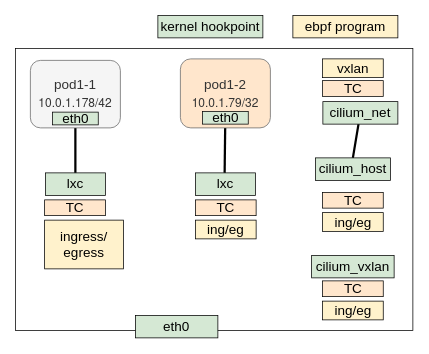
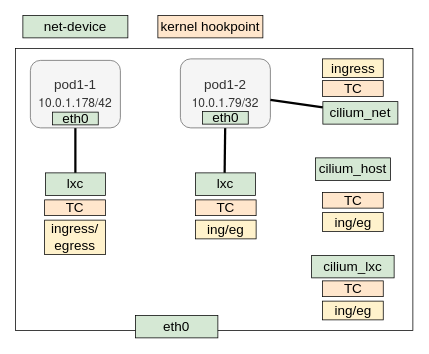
  <mxCell id="0" />
  <mxCell id="1" parent="0" />
  <mxCell id="2" value="" style="rounded=0;whiteSpace=wrap;html=1;" parent="1" vertex="1"><mxGeometry x="20" y="64" width="530" height="376" as="geometry" /></mxCell>
  <mxCell id="3" style="rounded=0;orthogonalLoop=1;jettySize=auto;html=1;entryX=0.5;entryY=0;entryDx=0;entryDy=0;fontSize=18;endArrow=none;endFill=0;strokeWidth=3;" parent="1" source="4" target="7" edge="1"><mxGeometry relative="1" as="geometry" /></mxCell>
  <mxCell id="4" value="pod1-1&lt;br&gt;&lt;p class=&quot;p1&quot; style=&quot;margin: 0px ; font-stretch: normal ; font-size: 16px ; line-height: normal ; font-family: &amp;#34;helvetica neue&amp;#34;&quot;&gt;10.0.1.178/42&lt;/p&gt;" style="rounded=1;whiteSpace=wrap;html=1;fontSize=18;fillColor=#f5f5f5;strokeColor=#666666;fontColor=#333333;" parent="1" vertex="1"><mxGeometry x="40" y="80" width="120" height="90" as="geometry" /></mxCell>
  <mxCell id="5" style="edgeStyle=none;rounded=0;orthogonalLoop=1;jettySize=auto;html=1;entryX=0.5;entryY=0;entryDx=0;entryDy=0;fontSize=18;endArrow=none;endFill=0;strokeWidth=3;exitX=0.5;exitY=0;exitDx=0;exitDy=0;" parent="1" source="27" edge="1"><mxGeometry relative="1" as="geometry"><mxPoint x="299" y="163" as="sourcePoint" /><mxPoint x="299" y="230" as="targetPoint" /></mxGeometry></mxCell>
- <mxCell id="6" value="pod1-2&lt;br&gt;&lt;p class=&quot;p1&quot; style=&quot;margin: 0px ; font-stretch: normal ; font-size: 16px ; line-height: normal ; font-family: &amp;#34;helvetica neue&amp;#34;&quot;&gt;10.0.1.79/32&lt;/p&gt;" style="rounded=1;whiteSpace=wrap;html=1;fontSize=18;fillColor=#ffe6cc;strokeColor=#666666;fontColor=#333333;" parent="1" vertex="1"><mxGeometry x="240" y="78" width="120" height="92" as="geometry" /></mxCell>
+ <mxCell id="6" value="pod1-2&lt;br&gt;&lt;p class=&quot;p1&quot; style=&quot;margin: 0px ; font-stretch: normal ; font-size: 16px ; line-height: normal ; font-family: &amp;#34;helvetica neue&amp;#34;&quot;&gt;10.0.1.79/32&lt;/p&gt;" style="rounded=1;whiteSpace=wrap;html=1;fontSize=18;fillColor=#f5f5f5;strokeColor=#666666;fontColor=#333333;" parent="1" vertex="1"><mxGeometry x="240" y="78" width="120" height="92" as="geometry" /></mxCell>
  <mxCell id="7" value="lxc" style="rounded=0;whiteSpace=wrap;html=1;fontSize=18;fillColor=#d5e8d4;strokeColor=default;" parent="1" vertex="1"><mxGeometry x="60" y="230" width="80" height="30" as="geometry" /></mxCell>
  <mxCell id="8" value="lxc" style="rounded=0;whiteSpace=wrap;html=1;fontSize=18;fillColor=#d5e8d4;strokeColor=default;" parent="1" vertex="1"><mxGeometry x="260" y="230" width="80" height="30" as="geometry" /></mxCell>
- <mxCell id="9" style="edgeStyle=none;rounded=0;orthogonalLoop=1;jettySize=auto;html=1;entryX=0.5;entryY=0;entryDx=0;entryDy=0;fontSize=18;endArrow=none;endFill=0;strokeWidth=3;" parent="1" source="10" target="11" edge="1"><mxGeometry relative="1" as="geometry" /></mxCell>
+ <mxCell id="9" style="edgeStyle=none;rounded=0;orthogonalLoop=1;jettySize=auto;html=1;fontSize=18;endArrow=none;endFill=0;strokeWidth=3;" parent="1" source="10" target="6" edge="1"><mxGeometry relative="1" as="geometry" /></mxCell>
  <mxCell id="10" value="cilium_net" style="rounded=0;whiteSpace=wrap;html=1;fontSize=18;fillColor=#d5e8d4;strokeColor=default;" parent="1" vertex="1"><mxGeometry x="430" y="135" width="100" height="30" as="geometry" /></mxCell>
  <mxCell id="11" value="cilium_host" style="rounded=0;whiteSpace=wrap;html=1;fontSize=18;fillColor=#d5e8d4;strokeColor=default;" parent="1" vertex="1"><mxGeometry x="420" y="210" width="100" height="30" as="geometry" /></mxCell>
- <mxCell id="12" value="cilium_vxlan" style="rounded=0;whiteSpace=wrap;html=1;fontSize=18;fillColor=#d5e8d4;strokeColor=default;" parent="1" vertex="1"><mxGeometry x="415" y="340" width="110" height="30" as="geometry" /></mxCell>
+ <mxCell id="12" value="cilium_lxc" style="rounded=0;whiteSpace=wrap;html=1;fontSize=18;fillColor=#d5e8d4;strokeColor=default;" parent="1" vertex="1"><mxGeometry x="415" y="340" width="110" height="30" as="geometry" /></mxCell>
+ <mxCell id="13" value="&lt;span&gt;net-device&lt;/span&gt;" style="rounded=0;whiteSpace=wrap;html=1;fontSize=18;fillColor=#d5e8d4;strokeColor=default;" parent="1" vertex="1"><mxGeometry x="30" y="20" width="140" height="30" as="geometry" /></mxCell>
  <mxCell id="14" value="eth0" style="rounded=0;whiteSpace=wrap;html=1;fontSize=18;fillColor=#d5e8d4;strokeColor=default;" parent="1" vertex="1"><mxGeometry x="180" y="420" width="110" height="30" as="geometry" /></mxCell>
- <mxCell id="15" value="&lt;span&gt;kernel hookpoint&lt;/span&gt;" style="rounded=0;whiteSpace=wrap;html=1;fontSize=18;fillColor=#d5e8d4;strokeColor=default;" parent="1" vertex="1"><mxGeometry x="210" y="20" width="140" height="30" as="geometry" /></mxCell>
- <mxCell id="16" value="&lt;span&gt;ebpf program&lt;/span&gt;" style="rounded=0;whiteSpace=wrap;html=1;fontSize=18;fillColor=#fff2cc;strokeColor=default;" parent="1" vertex="1"><mxGeometry x="390" y="20" width="140" height="30" as="geometry" /></mxCell>
- <mxCell id="17" value="&lt;span&gt;ingress/&lt;br&gt;egress&lt;/span&gt;" style="rounded=0;whiteSpace=wrap;html=1;fontSize=18;fillColor=#fff2cc;strokeColor=default;" parent="1" vertex="1"><mxGeometry x="59" y="293" width="105" height="65" as="geometry" /></mxCell>
+ <mxCell id="15" value="&lt;span&gt;kernel hookpoint&lt;/span&gt;" style="rounded=0;whiteSpace=wrap;html=1;fontSize=18;fillColor=#ffe6cc;strokeColor=default;" parent="1" vertex="1"><mxGeometry x="210" y="20" width="140" height="30" as="geometry" /></mxCell>
+ <mxCell id="17" value="&lt;span&gt;ingress/&lt;br&gt;egress&lt;/span&gt;" style="rounded=0;whiteSpace=wrap;html=1;fontSize=18;fillColor=#fff2cc;strokeColor=default;" parent="1" vertex="1"><mxGeometry x="59" y="293" width="81" height="46" as="geometry" /></mxCell>
  <mxCell id="18" value="ing/eg" style="rounded=0;whiteSpace=wrap;html=1;fontSize=18;fillColor=#fff2cc;strokeColor=default;" parent="1" vertex="1"><mxGeometry x="260" y="293" width="81" height="25" as="geometry" /></mxCell>
  <mxCell id="19" value="&lt;span&gt;TC&lt;/span&gt;" style="rounded=0;whiteSpace=wrap;html=1;fontSize=18;fillColor=#ffe6cc;strokeColor=default;" parent="1" vertex="1"><mxGeometry x="260" y="266" width="81" height="21" as="geometry" /></mxCell>
  <mxCell id="20" value="&lt;span&gt;TC&lt;/span&gt;" style="rounded=0;whiteSpace=wrap;html=1;fontSize=18;fillColor=#ffe6cc;strokeColor=default;" parent="1" vertex="1"><mxGeometry x="59" y="266" width="81" height="21" as="geometry" /></mxCell>
  <mxCell id="21" value="ing/eg" style="rounded=0;whiteSpace=wrap;html=1;fontSize=18;fillColor=#fff2cc;strokeColor=default;" parent="1" vertex="1"><mxGeometry x="429.5" y="283" width="81" height="25" as="geometry" /></mxCell>
  <mxCell id="22" value="&lt;span&gt;TC&lt;/span&gt;" style="rounded=0;whiteSpace=wrap;html=1;fontSize=18;fillColor=#ffe6cc;strokeColor=default;" parent="1" vertex="1"><mxGeometry x="429.5" y="256" width="81" height="21" as="geometry" /></mxCell>
  <mxCell id="23" value="&lt;span&gt;TC&lt;/span&gt;" style="rounded=0;whiteSpace=wrap;html=1;fontSize=18;fillColor=#ffe6cc;strokeColor=default;" parent="1" vertex="1"><mxGeometry x="429.5" y="107" width="81" height="21" as="geometry" /></mxCell>
- <mxCell id="24" value="vxlan" style="rounded=0;whiteSpace=wrap;html=1;fontSize=18;fillColor=#fff2cc;strokeColor=default;" parent="1" vertex="1"><mxGeometry x="429.5" y="78" width="81" height="25" as="geometry" /></mxCell>
+ <mxCell id="24" value="ingress" style="rounded=0;whiteSpace=wrap;html=1;fontSize=18;fillColor=#fff2cc;strokeColor=default;" parent="1" vertex="1"><mxGeometry x="429.5" y="78" width="81" height="25" as="geometry" /></mxCell>
  <mxCell id="25" value="ing/eg" style="rounded=0;whiteSpace=wrap;html=1;fontSize=18;fillColor=#fff2cc;strokeColor=default;" parent="1" vertex="1"><mxGeometry x="429.5" y="401" width="81" height="25" as="geometry" /></mxCell>
  <mxCell id="26" value="&lt;span&gt;TC&lt;/span&gt;" style="rounded=0;whiteSpace=wrap;html=1;fontSize=18;fillColor=#ffe6cc;strokeColor=default;" parent="1" vertex="1"><mxGeometry x="429.5" y="374" width="81" height="21" as="geometry" /></mxCell>
  <mxCell id="27" value="eth0" style="rounded=0;whiteSpace=wrap;html=1;fontSize=18;fillColor=#d5e8d4;strokeColor=default;" parent="1" vertex="1"><mxGeometry x="269.5" y="148" width="61" height="17" as="geometry" /></mxCell>
  <mxCell id="28" value="eth0" style="rounded=0;whiteSpace=wrap;html=1;fontSize=18;fillColor=#d5e8d4;strokeColor=default;" parent="1" vertex="1"><mxGeometry x="69.5" y="149" width="61" height="17" as="geometry" /></mxCell>
